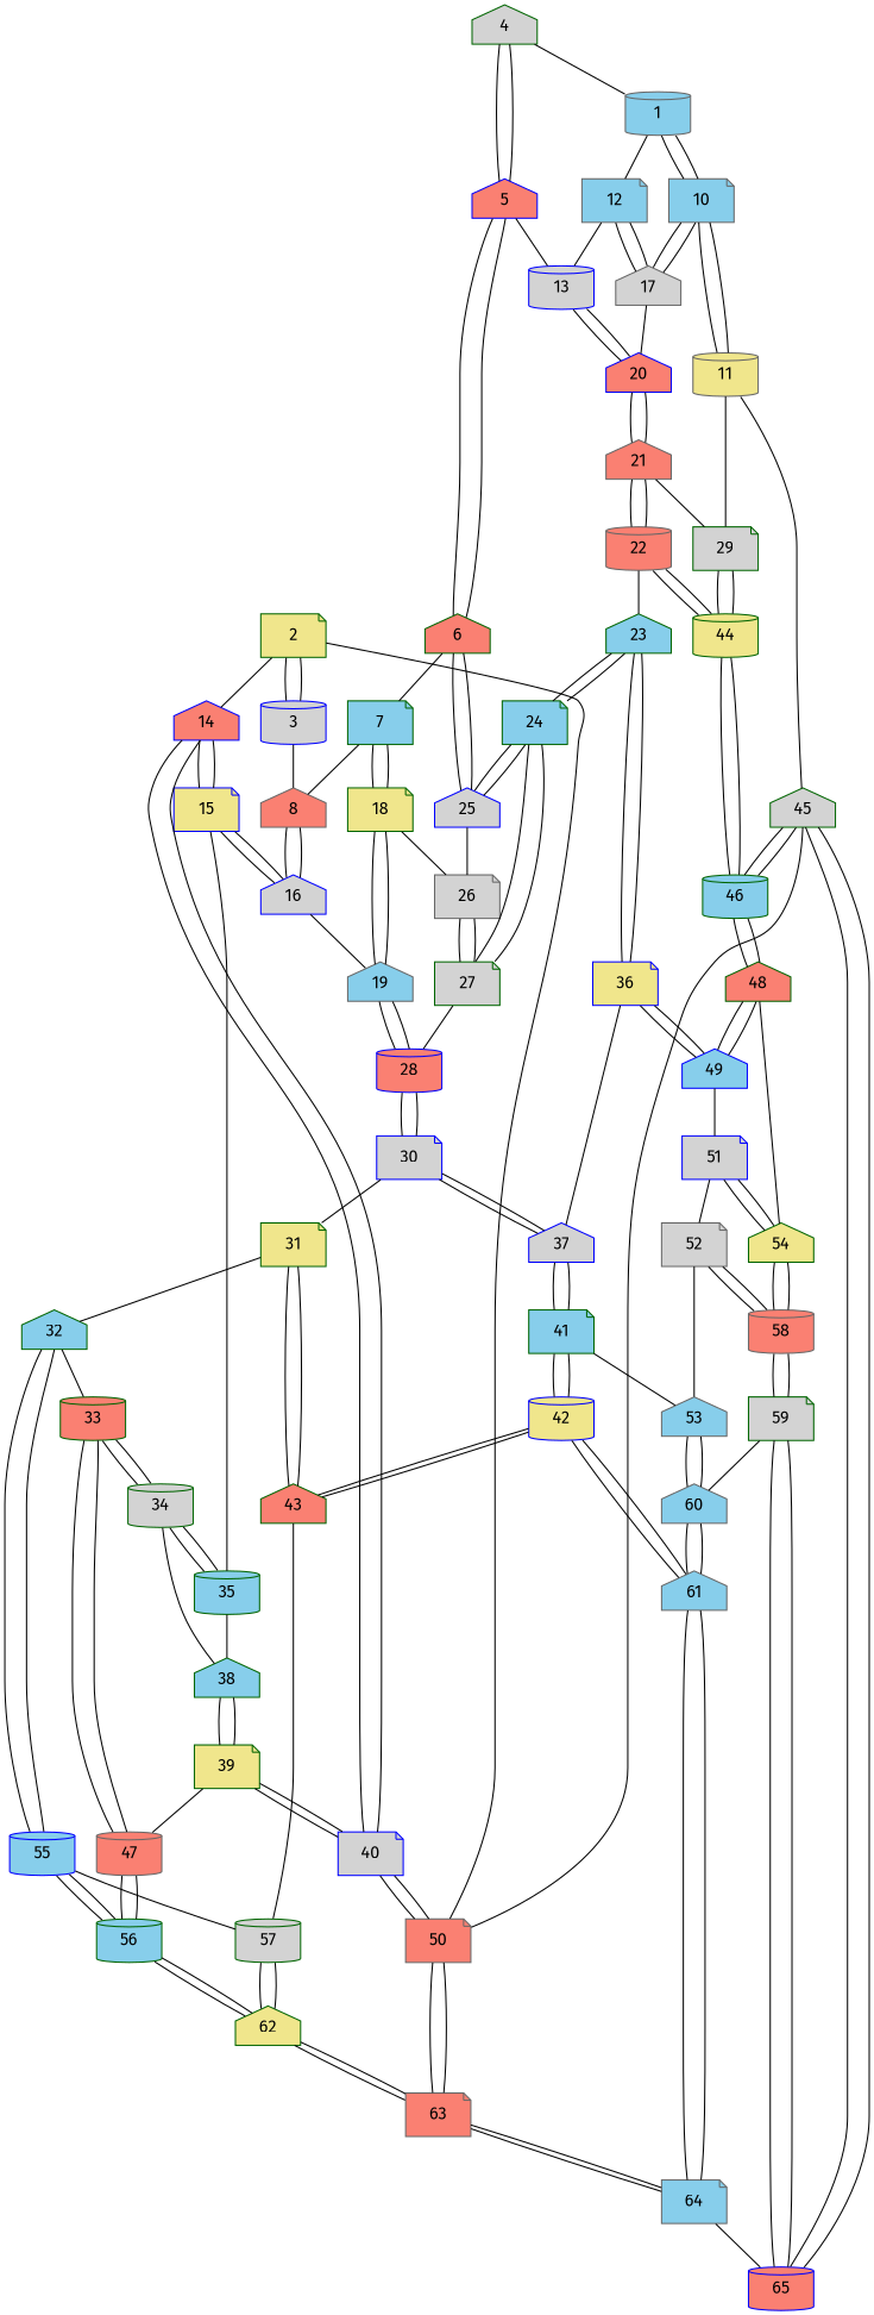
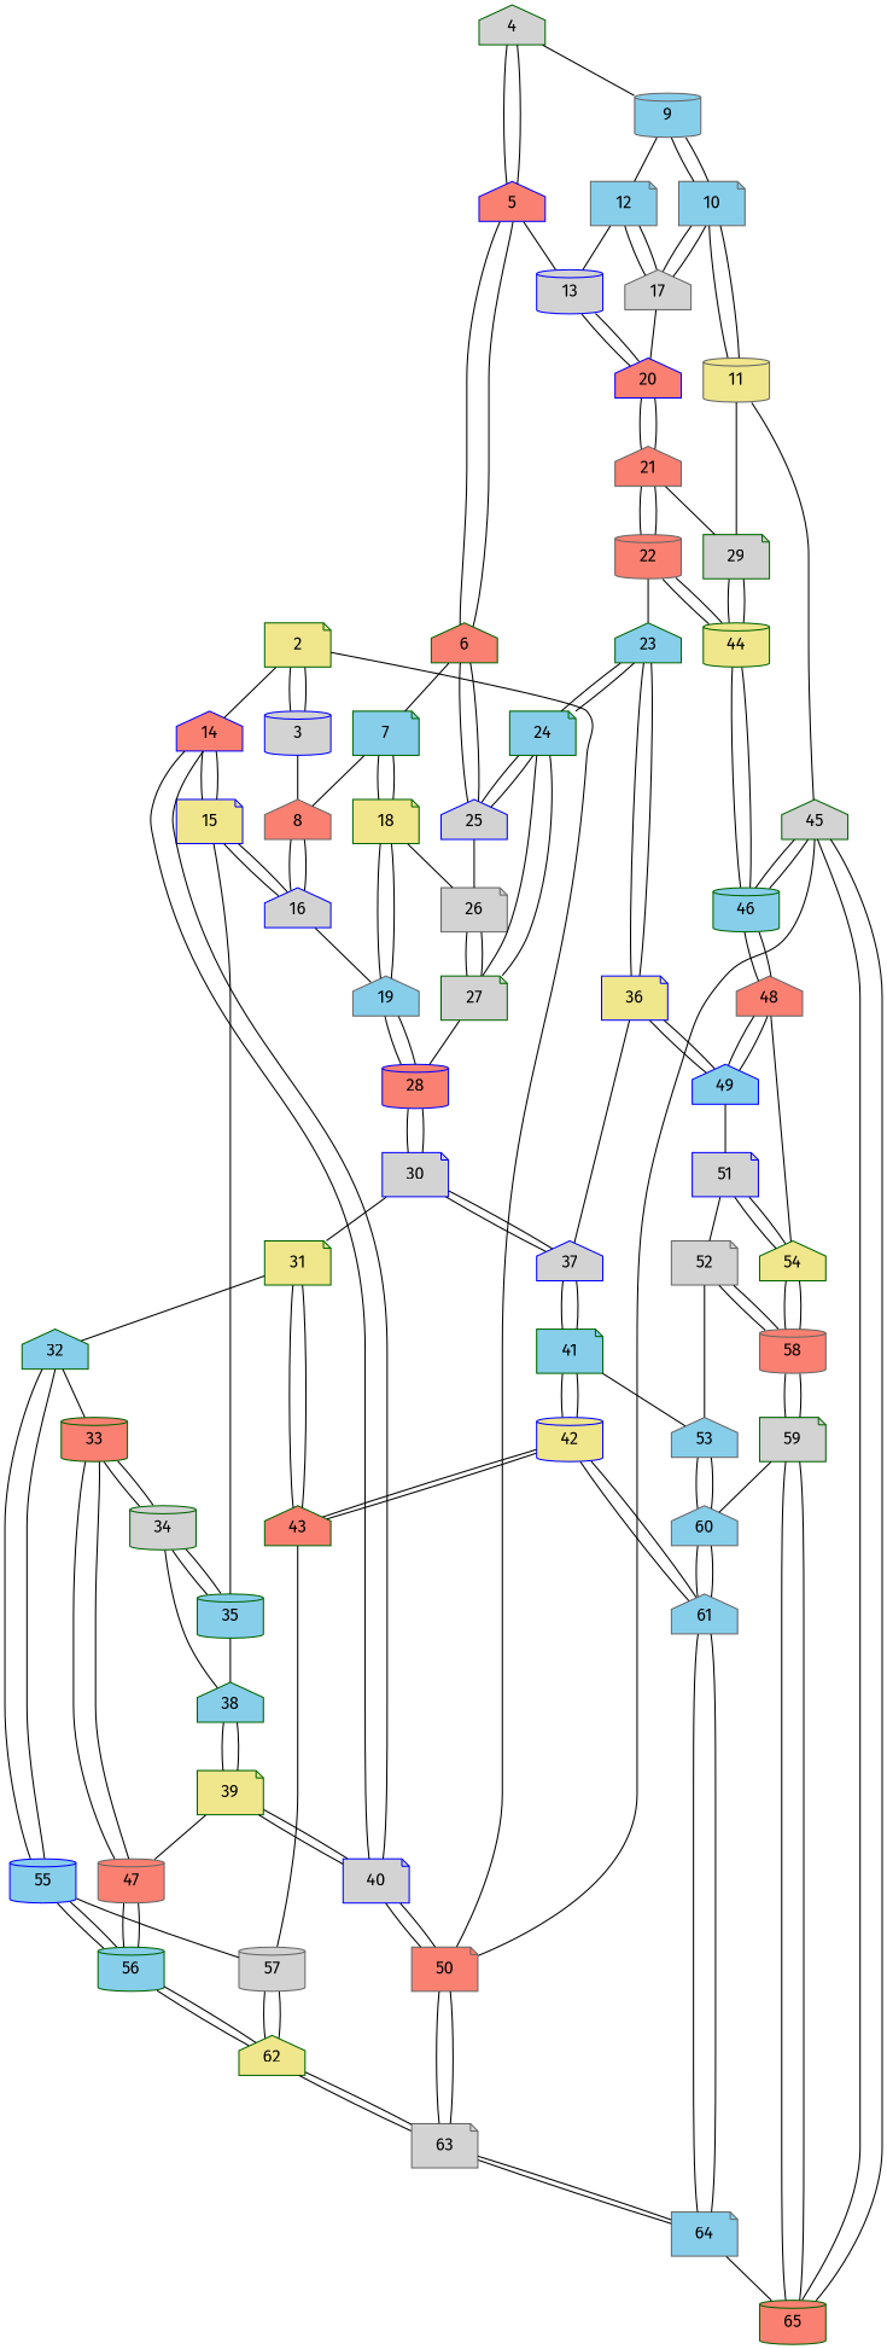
  graph {
    fontname="Fira Sans"
    node [color=darkgreen fillcolor=lightgrey fontname="Fira Sans" shape=house style=filled]
    edge [fontname="Fira Sans"]
    2 [fillcolor=khaki shape=note]
    3 [color=blue shape=cylinder]
    14 [color=blue fillcolor=salmon]
    50 [color=gray40 fillcolor=salmon shape=note]
    4
    5 [color=blue fillcolor=salmon]
-   9 [color=gray40 fillcolor=skyblue shape=cylinder label=1]
+   9 [color=gray40 fillcolor=skyblue shape=cylinder]
    11 [color=gray40 fillcolor=khaki shape=cylinder]
    29 [shape=note]
    45
    8 [color=gray40 fillcolor=salmon]
    15 [color=blue fillcolor=khaki shape=note]
    40 [color=blue shape=note]
-   63 [color=gray40 fillcolor=salmon shape=note]
+   63 [color=gray40 shape=note]
    16 [color=blue]
    6 [fillcolor=salmon]
    13 [color=blue shape=cylinder]
    10 [color=gray40 fillcolor=skyblue shape=note]
    12 [color=gray40 fillcolor=skyblue shape=note]
    7 [fillcolor=skyblue shape=note]
    25 [color=blue]
    20 [color=blue fillcolor=salmon]
    18 [fillcolor=khaki shape=note]
    26 [color=gray40 shape=note]
    19 [color=gray40 fillcolor=skyblue]
    17 [color=gray40]
    44 [fillcolor=khaki shape=cylinder]
    46 [fillcolor=skyblue shape=cylinder]
-   65 [color=blue fillcolor=salmon shape=cylinder]
+   65 [fillcolor=salmon shape=cylinder]
    21 [color=gray40 fillcolor=salmon]
    35 [fillcolor=skyblue shape=cylinder]
    38 [fillcolor=skyblue]
    28 [color=blue fillcolor=salmon shape=cylinder]
    27 [shape=note]
    30 [color=blue shape=note]
    22 [color=gray40 fillcolor=salmon shape=cylinder]
    23 [fillcolor=skyblue]
    24 [fillcolor=skyblue shape=note]
    36 [color=blue fillcolor=khaki shape=note]
    37 [color=blue]
    49 [color=blue fillcolor=skyblue]
    31 [fillcolor=khaki shape=note]
    32 [fillcolor=skyblue]
    43 [fillcolor=salmon]
    41 [fillcolor=skyblue shape=note]
    33 [fillcolor=salmon shape=cylinder]
    55 [color=blue fillcolor=skyblue shape=cylinder]
-   57 [shape=cylinder]
+   57 [color=gray40 shape=cylinder]
    34 [shape=cylinder]
    47 [color=gray40 fillcolor=salmon shape=cylinder]
    56 [fillcolor=skyblue shape=cylinder]
    39 [fillcolor=khaki shape=note]
    51 [color=blue shape=note]
    42 [color=blue fillcolor=khaki shape=cylinder]
    53 [color=gray40 fillcolor=skyblue]
    61 [color=gray40 fillcolor=skyblue]
    60 [color=gray40 fillcolor=skyblue]
    64 [color=gray40 fillcolor=skyblue shape=note]
    62 [fillcolor=khaki]
-   48 [fillcolor=salmon]
+   48 [color=gray40 fillcolor=salmon]
    54 [fillcolor=khaki]
    58 [color=gray40 fillcolor=salmon shape=cylinder]
    52 [color=gray40 shape=note]
    59 [shape=note]
    2 -- 3
    2 -- 3
    2 -- 14
    2 -- 50
    3 -- 8
    14 -- 15
    14 -- 15
    14 -- 40
    14 -- 40
    50 -- 63
    50 -- 63
    4 -- 5
    4 -- 5
    4 -- 9
    5 -- 6
    5 -- 6
    5 -- 13
    9 -- 10
    9 -- 10
    9 -- 12
    11 -- 29
    11 -- 45
    29 -- 44
    29 -- 44
    45 -- 50
    45 -- 46
    45 -- 46
    45 -- 65
    45 -- 65
    8 -- 16
    8 -- 16
    15 -- 16
    15 -- 16
    15 -- 35
    40 -- 50
    40 -- 50
    63 -- 64
    63 -- 64
    16 -- 19
    6 -- 7
    6 -- 25
    6 -- 25
    13 -- 20
    13 -- 20
    10 -- 11
    10 -- 11
    10 -- 17
    10 -- 17
    12 -- 13
    12 -- 17
    12 -- 17
    7 -- 8
    7 -- 18
    7 -- 18
    25 -- 26
    20 -- 21
    20 -- 21
    18 -- 26
    18 -- 19
    18 -- 19
    26 -- 27
    26 -- 27
    19 -- 28
    19 -- 28
    17 -- 20
    44 -- 46
    44 -- 46
    46 -- 48
    46 -- 48
    21 -- 29
    21 -- 22
    21 -- 22
    35 -- 38
    38 -- 39
    38 -- 39
    28 -- 30
    28 -- 30
    27 -- 28
    30 -- 37
    30 -- 37
    30 -- 31
    22 -- 44
    22 -- 44
    22 -- 23
    23 -- 24
    23 -- 24
    23 -- 36
    23 -- 36
    24 -- 25
    24 -- 25
    24 -- 27
    24 -- 27
    36 -- 37
    36 -- 49
    36 -- 49
    37 -- 41
    37 -- 41
    49 -- 51
    31 -- 32
    31 -- 43
    31 -- 43
    32 -- 33
    32 -- 55
    32 -- 55
    43 -- 57
    41 -- 42
    41 -- 42
    41 -- 53
    33 -- 34
    33 -- 34
    33 -- 47
    33 -- 47
    55 -- 57
    55 -- 56
    55 -- 56
    57 -- 62
    57 -- 62
    34 -- 35
    34 -- 35
    34 -- 38
    47 -- 56
    47 -- 56
    56 -- 62
    56 -- 62
    39 -- 40
    39 -- 40
    39 -- 47
    51 -- 54
    51 -- 54
    51 -- 52
    42 -- 43
    42 -- 43
    42 -- 61
    42 -- 61
    53 -- 60
    53 -- 60
    61 -- 64
    61 -- 64
    60 -- 61
    60 -- 61
    64 -- 65
    62 -- 63
    62 -- 63
    48 -- 49
    48 -- 49
    48 -- 54
    54 -- 58
    54 -- 58
    58 -- 59
    58 -- 59
    52 -- 53
    52 -- 58
    52 -- 58
    59 -- 65
    59 -- 65
    59 -- 60
  }
